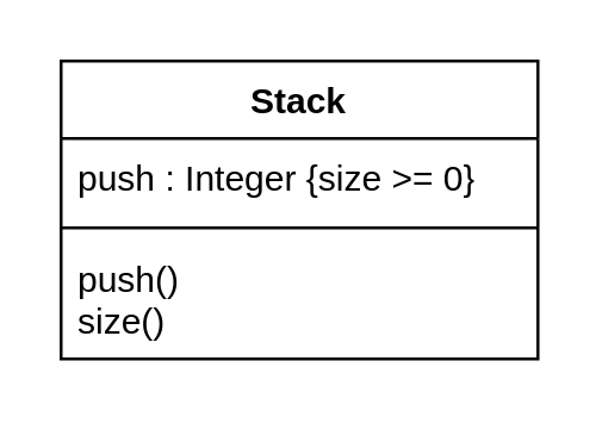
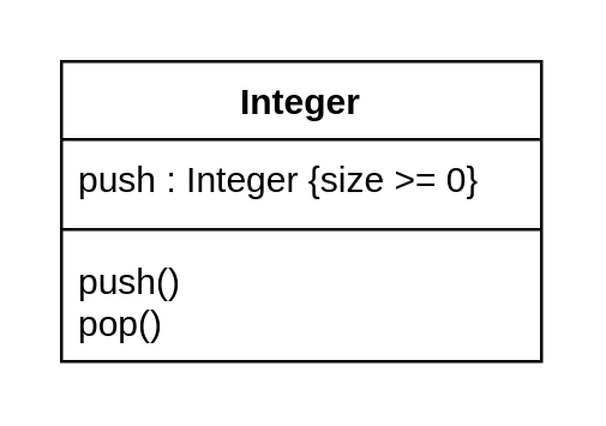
  <mxCell id="0" />
  <mxCell id="1" parent="0" />
- <mxCell id="2" value="Stack" style="swimlane;fontStyle=1;align=center;verticalAlign=top;childLayout=stackLayout;horizontal=1;startSize=26;horizontalStack=0;resizeParent=1;resizeParentMax=0;resizeLast=0;collapsible=1;marginBottom=0;whiteSpace=wrap;html=1;" vertex="1" parent="1"><mxGeometry width="160" height="100" as="geometry" x="20" y="20"><mxRectangle width="70" height="30" as="alternateBounds" /></mxGeometry></mxCell>
+ <mxCell id="2" value="Integer" style="swimlane;fontStyle=1;align=center;verticalAlign=top;childLayout=stackLayout;horizontal=1;startSize=26;horizontalStack=0;resizeParent=1;resizeParentMax=0;resizeLast=0;collapsible=1;marginBottom=0;whiteSpace=wrap;html=1;" vertex="1" parent="1"><mxGeometry width="160" height="100" as="geometry" x="20" y="20"><mxRectangle width="70" height="30" as="alternateBounds" /></mxGeometry></mxCell>
  <mxCell id="3" value="push : Integer {size &amp;gt;= 0}" style="text;strokeColor=none;fillColor=none;align=left;verticalAlign=top;spacingLeft=4;spacingRight=4;overflow=hidden;rotatable=0;points=[[0,0.5],[1,0.5]];portConstraint=eastwest;whiteSpace=wrap;html=1;" vertex="1" parent="2"><mxGeometry y="26" width="160" height="26" as="geometry" /></mxCell>
  <mxCell id="4" value="" style="line;strokeWidth=1;fillColor=none;align=left;verticalAlign=middle;spacingTop=-1;spacingLeft=3;spacingRight=3;rotatable=0;labelPosition=right;points=[];portConstraint=eastwest;strokeColor=inherit;" vertex="1" parent="2"><mxGeometry y="52" width="160" height="8" as="geometry" /></mxCell>
- <mxCell id="5" value="push()&lt;br&gt;size()" style="text;strokeColor=none;fillColor=none;align=left;verticalAlign=top;spacingLeft=4;spacingRight=4;overflow=hidden;rotatable=0;points=[[0,0.5],[1,0.5]];portConstraint=eastwest;whiteSpace=wrap;html=1;" vertex="1" parent="2"><mxGeometry y="60" width="160" height="40" as="geometry" /></mxCell>
+ <mxCell id="5" value="push()&lt;br&gt;pop()" style="text;strokeColor=none;fillColor=none;align=left;verticalAlign=top;spacingLeft=4;spacingRight=4;overflow=hidden;rotatable=0;points=[[0,0.5],[1,0.5]];portConstraint=eastwest;whiteSpace=wrap;html=1;" vertex="1" parent="2"><mxGeometry y="60" width="160" height="40" as="geometry" /></mxCell>
